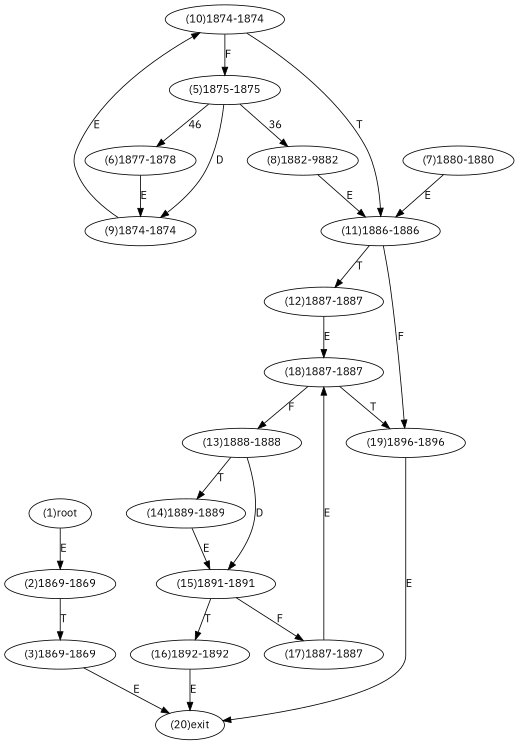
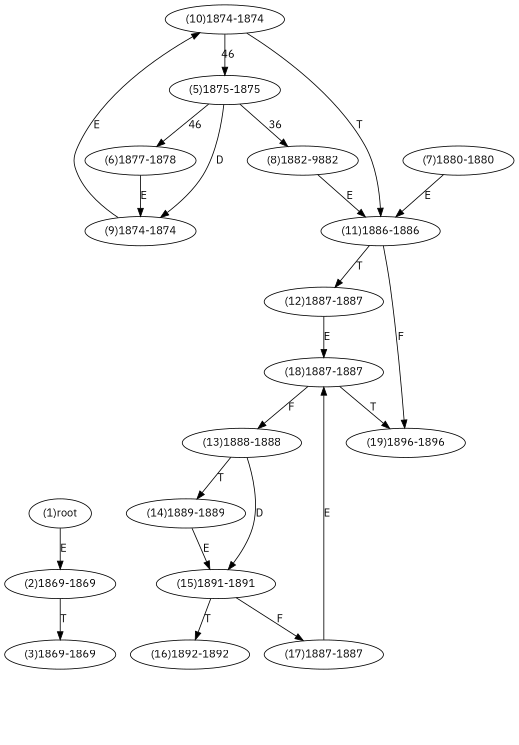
  digraph {
    fontname="IBM Plex Sans"
    node [fontname="IBM Plex Sans"]
    edge [fontname="IBM Plex Sans"]
    n1 [label="(1)root"]
    n2 [label="(2)1869-1869"]
    n3 [label="(3)1869-1869"]
-   n4 [label="(20)exit"]
    n5 [label="(10)1874-1874"]
    n6 [label="(5)1875-1875"]
    n7 [label="(11)1886-1886"]
    n8 [label="(6)1877-1878"]
    n9 [label="(8)1882-9882"]
    n10 [label="(9)1874-1874"]
    n11 [label="(7)1880-1880"]
    n12 [label="(12)1887-1887"]
    n13 [label="(19)1896-1896"]
    n14 [label="(18)1887-1887"]
    n15 [label="(13)1888-1888"]
    n16 [label="(14)1889-1889"]
    n17 [label="(15)1891-1891"]
    n18 [label="(17)1887-1887"]
    n19 [label="(16)1892-1892"]
    n1 -> n2 [label=E]
    n2 -> n3 [label=T]
-   n3 -> n4 [label=E]
-   n5 -> n6 [label=F]
+   n5 -> n6 [label=46]
    n5 -> n7 [label=T]
    n6 -> n8 [label=46]
    n6 -> n9 [label=36]
    n6 -> n10 [label=D]
    n7 -> n12 [label=T]
    n7 -> n13 [label=F]
    n8 -> n10 [label=E]
    n9 -> n7 [label=E]
    n10 -> n5 [label=E]
    n11 -> n7 [label=E]
    n12 -> n14 [label=E]
-   n13 -> n4 [label=E]
    n14 -> n13 [label=T]
    n14 -> n15 [label=F]
    n15 -> n16 [label=T]
    n15 -> n17 [label=D]
    n16 -> n17 [label=E]
    n17 -> n18 [label=F]
    n17 -> n19 [label=T]
    n18 -> n14 [label=E]
-   n19 -> n4 [label=E]
  }
